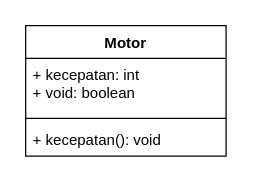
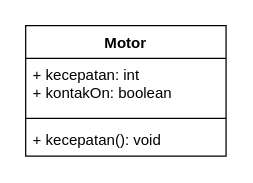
  <mxCell id="0" />
  <mxCell id="1" parent="0" />
  <mxCell id="2" value="Motor" style="swimlane;fontStyle=1;align=center;verticalAlign=top;childLayout=stackLayout;horizontal=1;startSize=26;horizontalStack=0;resizeParent=1;resizeParentMax=0;resizeLast=0;collapsible=1;marginBottom=0;whiteSpace=wrap;html=1;" vertex="1" parent="1"><mxGeometry x="20" y="20" width="160" height="104" as="geometry" /></mxCell>
- <mxCell id="3" value="+ kecepatan: int&lt;br&gt;+ void: boolean" style="text;strokeColor=none;fillColor=none;align=left;verticalAlign=top;spacingLeft=4;spacingRight=4;overflow=hidden;rotatable=0;points=[[0,0.5],[1,0.5]];portConstraint=eastwest;whiteSpace=wrap;html=1;" vertex="1" parent="2"><mxGeometry y="26" width="160" height="44" as="geometry" /></mxCell>
+ <mxCell id="3" value="+ kecepatan: int&lt;br&gt;+ kontakOn: boolean" style="text;strokeColor=none;fillColor=none;align=left;verticalAlign=top;spacingLeft=4;spacingRight=4;overflow=hidden;rotatable=0;points=[[0,0.5],[1,0.5]];portConstraint=eastwest;whiteSpace=wrap;html=1;" vertex="1" parent="2"><mxGeometry y="26" width="160" height="44" as="geometry" /></mxCell>
  <mxCell id="4" value="" style="line;strokeWidth=1;fillColor=none;align=left;verticalAlign=middle;spacingTop=-1;spacingLeft=3;spacingRight=3;rotatable=0;labelPosition=right;points=[];portConstraint=eastwest;strokeColor=inherit;" vertex="1" parent="2"><mxGeometry y="70" width="160" height="8" as="geometry" /></mxCell>
  <mxCell id="5" value="+ kecepatan(): void" style="text;strokeColor=none;fillColor=none;align=left;verticalAlign=top;spacingLeft=4;spacingRight=4;overflow=hidden;rotatable=0;points=[[0,0.5],[1,0.5]];portConstraint=eastwest;whiteSpace=wrap;html=1;" vertex="1" parent="2"><mxGeometry y="78" width="160" height="26" as="geometry" /></mxCell>
